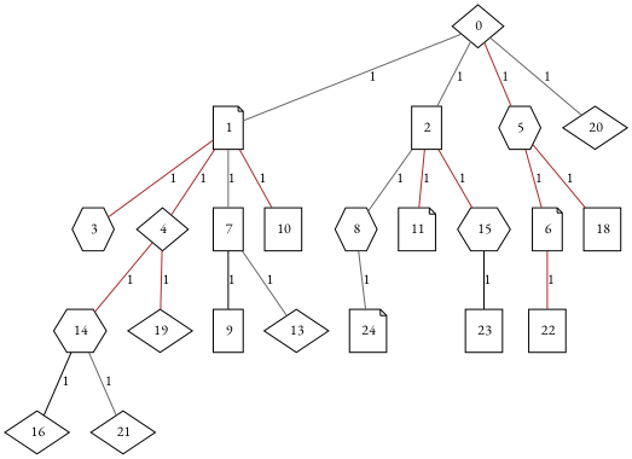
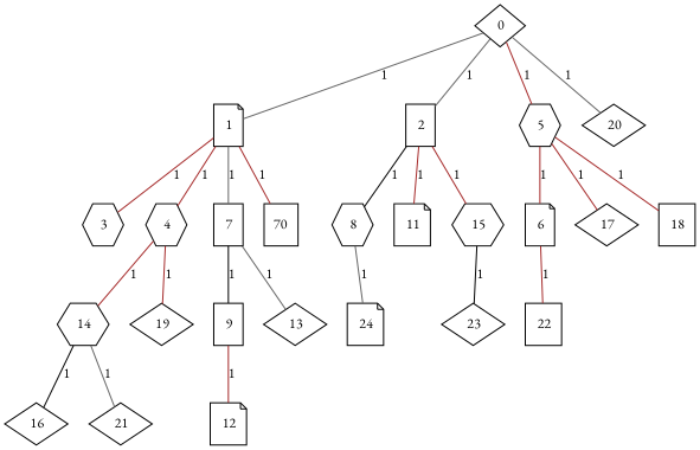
  graph {
    fixedsize="true;"
    fontname="EB Garamond"
    node [color=black fontname="EB Garamond" fontsize=12 hight=.12 shape=diamond]
    edge [color=brown fontname="EB Garamond" fontsize=12]
    n1 [label=" 0" width=.12]
    n2 [label=" 1" shape=note width=.12]
    n3 [label=" 2" shape=box width=.12]
    n4 [label=" 5" shape=hexagon width=.12]
    n5 [label=" 20" width=.12]
    n6 [label=" 3" shape=hexagon width=.12]
-   n7 [label=" 4" width=.12]
+   n7 [label=" 4" shape=hexagon width=.12]
    n8 [label=" 7" shape=box width=.12]
-   n9 [label=" 10" shape=box width=.12]
+   n9 [label=70 shape=box width=.12]
    n10 [label=" 8" shape=hexagon width=.12]
    n11 [label=" 11" shape=note width=.12]
    n12 [label=" 15" shape=hexagon width=.12]
    n13 [label=" 6" shape=note width=.12]
+   n14 [label=" 17" width=.12]
    n15 [label=" 18" shape=box width=.12]
    n16 [label=" 14" shape=hexagon width=.12]
    n17 [label=" 19" width=.12]
    n18 [label=" 9" shape=box width=.12]
    n19 [label=" 13" width=.12]
    n20 [label=" 24" shape=note width=.12]
-   n21 [label=" 23" shape=box width=.12]
+   n21 [label=" 23" width=.12]
    n22 [label=" 16" width=.12]
    n23 [label=" 21" width=.12]
    n24 [label=" 22" shape=box width=.12]
+   n25 [label=" 12" shape=note width=.12]
    n1 -- n2 [color=gray40 label=1]
    n1 -- n3 [color=gray40 label=1]
    n1 -- n4 [label=1]
    n1 -- n5 [color=gray40 label=1]
    n2 -- n6 [label=1]
    n2 -- n7 [label=1]
    n2 -- n8 [color=gray40 label=1]
    n2 -- n9 [label=1]
-   n3 -- n10 [color=gray40 label=1]
+   n3 -- n10 [color=black label=1]
    n3 -- n11 [label=1]
    n3 -- n12 [label=1]
    n4 -- n13 [label=1]
+   n4 -- n14 [label=1]
    n4 -- n15 [label=1]
    n7 -- n16 [label=1]
    n7 -- n17 [label=1]
    n8 -- n18 [color=black label=1]
    n8 -- n19 [color=gray40 label=1]
    n10 -- n20 [color=gray40 label=1]
    n12 -- n21 [color=black label=1]
    n13 -- n24 [label=1]
    n16 -- n22 [color=black label=1]
    n16 -- n23 [color=gray40 label=1]
+   n18 -- n25 [label=1]
  }
